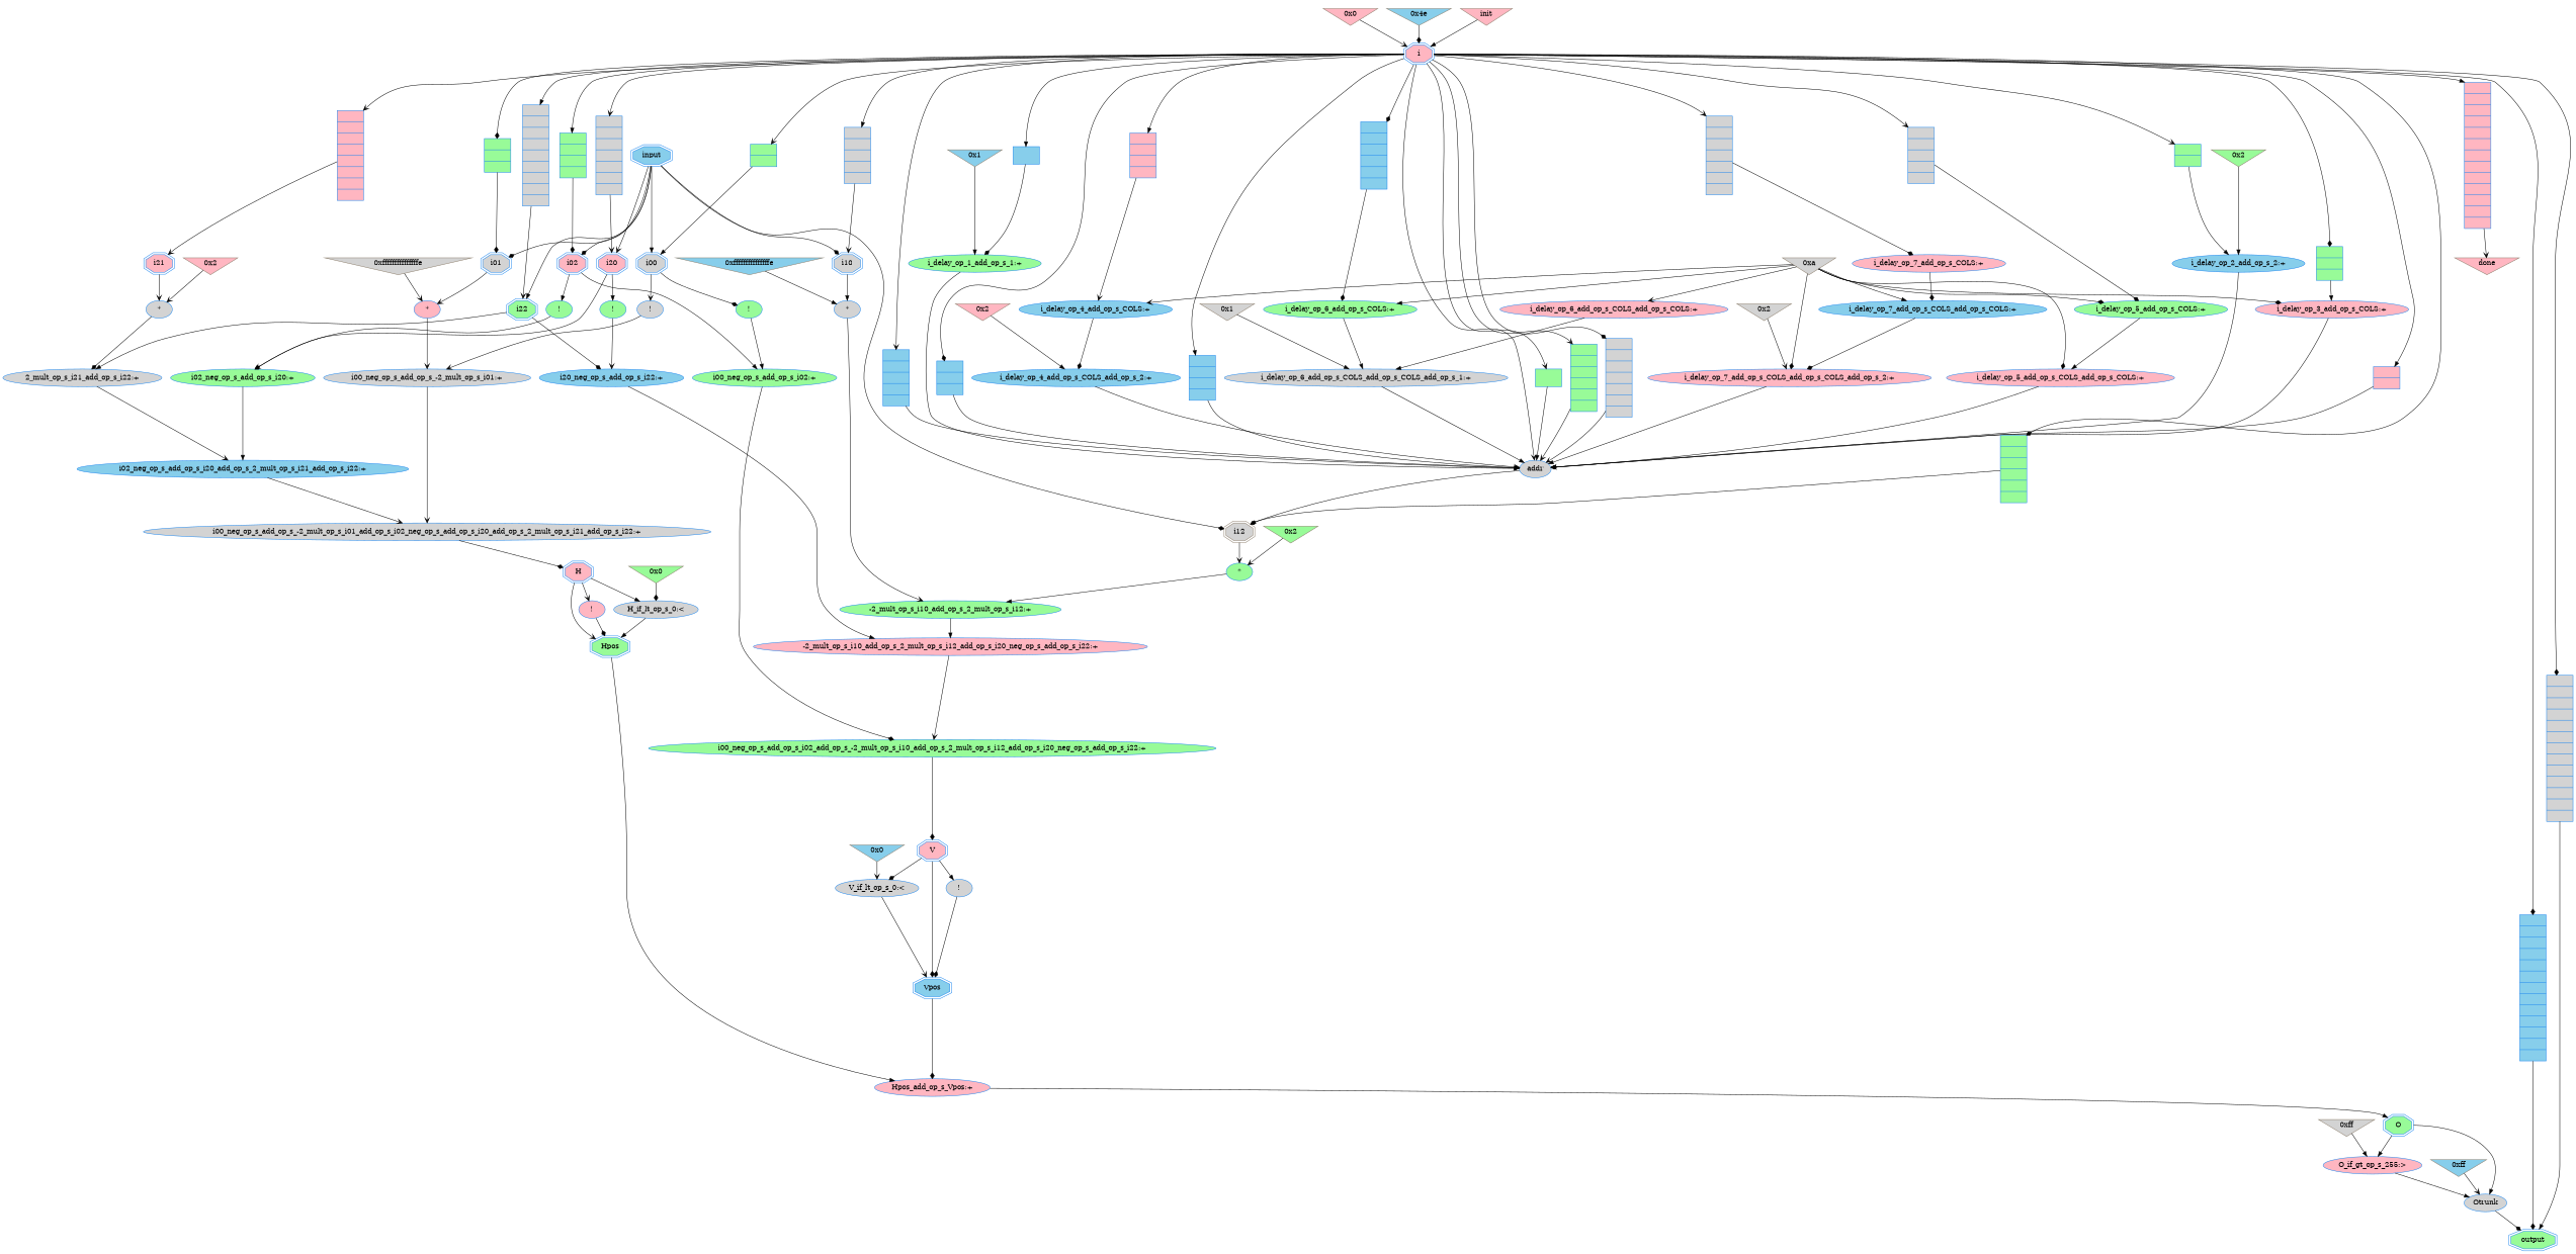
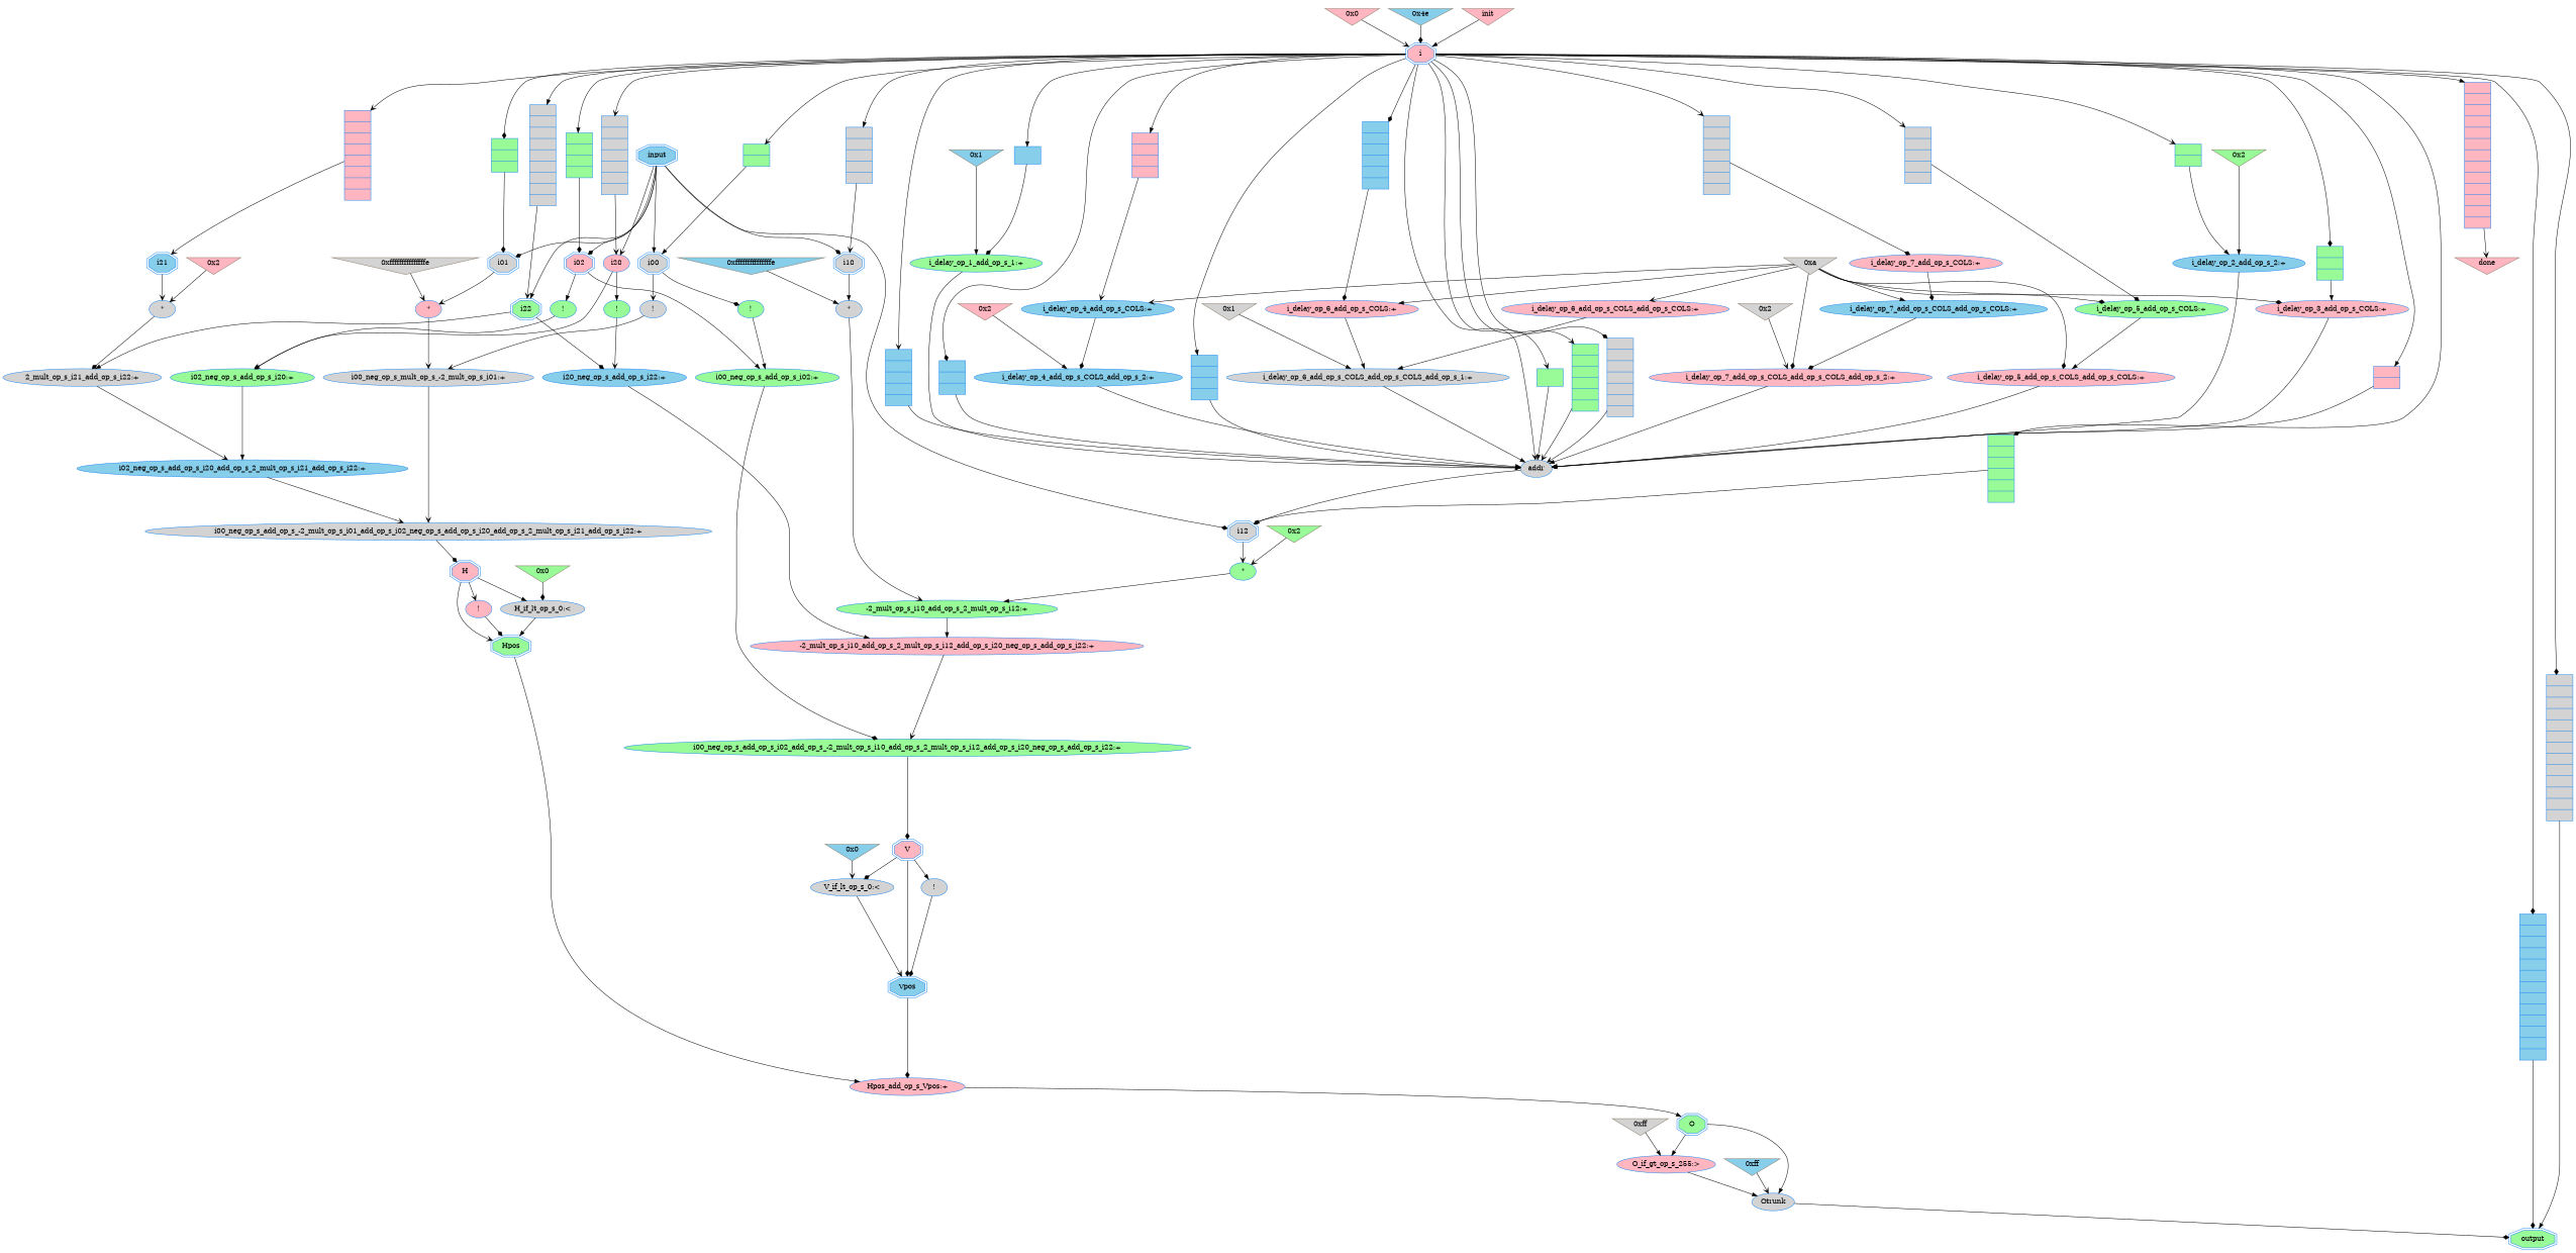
  digraph {
    node [color=dodgerblue2 fillcolor=lightgrey shape=ellipse style=filled]
    edge [arrowhead=normal]
    n1 [color=bisque4 label="0xfffffffffffffffe" shape=invtriangle]
    n2 [label=i01 shape=doubleoctagon]
    n3 [color=bisque4 label="0xa" shape=invtriangle]
    n4 [fillcolor=lightpink label=H shape=doubleoctagon]
    n5 [color=bisque4 fillcolor=lightpink label="0x0" shape=invtriangle]
    n6 [color=bisque4 fillcolor=palegreen label="0x0" shape=invtriangle]
    n7 [fillcolor=skyblue label="i_delay_op_7_add_op_s_COLS_add_op_s_COLS:+"]
    n8 [fillcolor=lightpink label="{|||}" shape=record]
    n9 [label="{||||}" shape=record]
    n10 [label="i00_neg_op_s_add_op_s_-2_mult_op_s_i01_add_op_s_i02_neg_op_s_add_op_s_i20_add_op_s_2_mult_op_s_i21_add_op_s_i22:+"]
    n11 [fillcolor=palegreen label=O shape=doubleoctagon]
    n12 [fillcolor=palegreen label="*"]
    n13 [fillcolor=palegreen label="i00_neg_op_s_add_op_s_i02:+"]
    n14 [fillcolor=palegreen label="!"]
    n15 [fillcolor=palegreen label=output shape=doubleoctagon]
-   n16 [color=bisque4 label=i12 shape=doubleoctagon]
+   n16 [label=i12 shape=doubleoctagon]
    n17 [color=bisque4 fillcolor=skyblue label="0x1" shape=invtriangle]
    n18 [fillcolor=lightpink label="i_delay_op_3_add_op_s_COLS:+"]
    n19 [color=bisque4 fillcolor=skyblue label="0xfffffffffffffffe" shape=invtriangle]
    n20 [fillcolor=skyblue label="i_delay_op_4_add_op_s_COLS_add_op_s_2:+"]
    n21 [color=bisque4 fillcolor=skyblue label="0xff" shape=invtriangle]
    n22 [label="{||||}" shape=record]
    n23 [fillcolor=palegreen label="{||}" shape=record]
    n24 [label="{||||||}" shape=record]
    n25 [label="{||||||}" shape=record]
    n26 [fillcolor=lightpink label="O_if_gt_op_s_255:>"]
    n27 [label="{||||||||||||}" shape=record]
    n28 [fillcolor=palegreen label="i_delay_op_1_add_op_s_1:+"]
    n29 [fillcolor=lightpink label="{|}" shape=record]
    n30 [color=bisque4 label="0x1" shape=invtriangle]
    n31 [fillcolor=skyblue label="{||||}" shape=record]
    n32 [label="i_delay_op_6_add_op_s_COLS_add_op_s_COLS_add_op_s_1:+"]
    n33 [fillcolor=palegreen label="i02_neg_op_s_add_op_s_i20:+"]
-   n34 [label="i00_neg_op_s_add_op_s_-2_mult_op_s_i01:+"]
+   n34 [label="i00_neg_op_s_mult_op_s_-2_mult_op_s_i01:+"]
    n35 [label="!"]
    n36 [label="2_mult_op_s_i21_add_op_s_i22:+"]
-   n37 [fillcolor=lightpink label=i20 shape=doubleoctagon]
+   n37 [fillcolor=lightpink label=i20]
    n38 [fillcolor=palegreen label=i22 shape=doubleoctagon]
    n39 [color=bisque4 fillcolor=lightpink label=done shape=invtriangle]
    n40 [label=Otrunk]
    n41 [fillcolor=palegreen label="{|}" shape=record]
    n42 [fillcolor=lightpink label="{|||||||}" shape=record]
    n43 [label="{||||||}" shape=record]
-   n44 [fillcolor=palegreen label="i_delay_op_6_add_op_s_COLS:+"]
+   n44 [fillcolor=lightpink label="i_delay_op_6_add_op_s_COLS:+"]
    n45 [fillcolor=palegreen label="i00_neg_op_s_add_op_s_i02_add_op_s_-2_mult_op_s_i10_add_op_s_2_mult_op_s_i12_add_op_s_i20_neg_op_s_add_op_s_i22:+"]
    n46 [label=i10 shape=doubleoctagon]
    n47 [label="V_if_lt_op_s_0:<"]
    n48 [fillcolor=lightpink label="!"]
    n49 [fillcolor=skyblue label=Vpos shape=doubleoctagon]
    n50 [fillcolor=skyblue label="i02_neg_op_s_add_op_s_i20_add_op_s_2_mult_op_s_i21_add_op_s_i22:+"]
    n51 [fillcolor=palegreen label="{|||||}" shape=record]
    n52 [fillcolor=palegreen label="{|}" shape=record]
    n53 [color=bisque4 label="0xff" shape=invtriangle]
    n54 [fillcolor=skyblue label="{||}" shape=record]
    n55 [color=bisque4 fillcolor=palegreen label="0x2" shape=invtriangle]
    n56 [fillcolor=skyblue label="{|||}" shape=record]
    n57 [fillcolor=palegreen label="{||}" shape=record]
    n58 [color=bisque4 fillcolor=skyblue label="0x4e" shape=invtriangle]
    n59 [fillcolor=lightpink label="{||||||||||||}" shape=record]
    n60 [color=bisque4 fillcolor=palegreen label="0x2" shape=invtriangle]
    n61 [fillcolor=skyblue label="{||||||||||||}" shape=record]
    n62 [fillcolor=palegreen label="{|||}" shape=record]
    n63 [fillcolor=skyblue label="i_delay_op_4_add_op_s_COLS:+"]
    n64 [fillcolor=palegreen label="i_delay_op_5_add_op_s_COLS:+"]
    n65 [color=bisque4 fillcolor=skyblue label="0x0" shape=invtriangle]
    n66 [fillcolor=lightpink label="i_delay_op_7_add_op_s_COLS_add_op_s_COLS_add_op_s_2:+"]
    n67 [label=i00 shape=doubleoctagon]
    n68 [fillcolor=lightpink label=i02 shape=doubleoctagon]
    n69 [fillcolor=skyblue label=input shape=doubleoctagon]
    n70 [label=addr]
    n71 [color=bisque4 fillcolor=lightpink label="0x2" shape=invtriangle]
    n72 [color=bisque4 label="0x2" shape=invtriangle]
    n73 [fillcolor=palegreen label="!"]
    n74 [fillcolor=skyblue label="i20_neg_op_s_add_op_s_i22:+"]
    n75 [label="*"]
    n76 [fillcolor=palegreen label="-2_mult_op_s_i10_add_op_s_2_mult_op_s_i12:+"]
    n77 [fillcolor=palegreen label="!"]
    n78 [fillcolor=lightpink label="i_delay_op_6_add_op_s_COLS_add_op_s_COLS:+"]
    n79 [fillcolor=lightpink label="i_delay_op_7_add_op_s_COLS:+"]
    n80 [label="{||||||||}" shape=record]
    n81 [fillcolor=lightpink label=i shape=doubleoctagon]
    n82 [fillcolor=skyblue label="i_delay_op_2_add_op_s_2:+"]
    n83 [fillcolor=skyblue label="{}" shape=record]
    n84 [fillcolor=palegreen label="{}" shape=record]
    n85 [fillcolor=palegreen label=Hpos shape=doubleoctagon]
    n86 [label="H_if_lt_op_s_0:<"]
    n87 [fillcolor=lightpink label="Hpos_add_op_s_Vpos:+"]
    n88 [label="!"]
    n89 [fillcolor=lightpink label="-2_mult_op_s_i10_add_op_s_2_mult_op_s_i12_add_op_s_i20_neg_op_s_add_op_s_i22:+"]
    n90 [label="*"]
    n91 [fillcolor=lightpink label="*"]
    n92 [fillcolor=skyblue label="{|||||}" shape=record]
    n93 [fillcolor=palegreen label="{|||||}" shape=record]
    n94 [fillcolor=lightpink label="i_delay_op_5_add_op_s_COLS_add_op_s_COLS:+"]
    n95 [color=bisque4 fillcolor=lightpink label="0x2" shape=invtriangle]
    n96 [fillcolor=lightpink label=V shape=doubleoctagon]
-   n97 [fillcolor=lightpink label=i21 shape=doubleoctagon]
+   n97 [fillcolor=skyblue label=i21 shape=doubleoctagon]
    n98 [color=bisque4 fillcolor=lightpink label=init shape=invtriangle]
    subgraph sub_1 {
      n1
      n2
      n3
      n4
      n5
      n6
      n7
      n8
      n9
      n10
      n11
      n12
      n13
      n14
      n15
      n16
      n17
      n18
      n19
      n20
      n21
      n22
      n23
      n24
      n25
      n26
      n27
      n28
      n29
      n30
      n31
      n32
      n33
      n34
      n35
      n36
      n37
      n38
      n39
      n40
      n41
      n42
      n43
      n44
      n45
      n46
      n47
      n48
      n49
      n50
      n51
      n52
      n53
      n54
      n55
      n56
      n57
      n58
      n59
      n60
      n61
      n62
      n63
      n64
      n65
      n66
      n67
      n68
      n69
      n70
      n71
      n72
      n73
      n74
      n75
      n76
      n77
      n78
      n79
      n80
      n81
      n82
      n83
      n84
      n85
      n86
      n87
      n88
      n89
      n90
      n91
      n92
      n93
      n94
      n95
      n96
      n97
      n98
    }
    n1 -> n91 [arrowhead=vee]
    n2 -> n91 [arrowhead=vee]
    n3 -> n7
    n3 -> n18 [arrowhead=diamond]
    n3 -> n44
    n3 -> n63 [arrowhead=vee]
    n3 -> n64 [arrowhead=diamond]
    n3 -> n66 [arrowhead=diamond]
    n3 -> n78 [arrowhead=vee]
    n3 -> n94 [arrowhead=diamond]
    n4 -> n48 [arrowhead=vee]
    n4 -> n85 [arrowhead=vee]
    n4 -> n86
    n5 -> n81 [arrowhead=vee]
    n6 -> n86 [arrowhead=diamond]
    n7 -> n66 [arrowhead=diamond]
    n8 -> n63 [arrowhead=vee]
    n9 -> n64 [arrowhead=diamond]
    n10 -> n4 [arrowhead=diamond]
    n11 -> n26
    n11 -> n40
    n12 -> n76
    n13 -> n45 [arrowhead=diamond]
    n14 -> n74 [arrowhead=vee]
    n16 -> n12 [arrowhead=vee]
    n17 -> n28
    n18 -> n70 [arrowhead=vee]
    n19 -> n75
    n20 -> n70 [arrowhead=vee]
    n21 -> n40 [arrowhead=vee]
    n22 -> n46 [arrowhead=vee]
    n23 -> n2 [arrowhead=diamond]
    n24 -> n70 [arrowhead=vee]
    n25 -> n37 [arrowhead=vee]
    n26 -> n40
    n27 -> n15
    n28 -> n70
    n29 -> n70
    n30 -> n32
    n31 -> n70 [arrowhead=vee]
    n32 -> n70
    n33 -> n50
    n34 -> n10 [arrowhead=vee]
    n35 -> n34 [arrowhead=vee]
    n36 -> n50 [arrowhead=vee]
    n37 -> n14
    n37 -> n33 [arrowhead=vee]
    n38 -> n36
    n38 -> n74 [arrowhead=diamond]
    n40 -> n15 [arrowhead=diamond]
    n41 -> n82
    n42 -> n97 [arrowhead=vee]
    n43 -> n79 [arrowhead=diamond]
    n44 -> n32
    n45 -> n96 [arrowhead=diamond]
    n46 -> n75
    n47 -> n49 [arrowhead=vee]
    n48 -> n85 [arrowhead=diamond]
    n49 -> n87 [arrowhead=diamond]
    n50 -> n10 [arrowhead=vee]
    n51 -> n16 [arrowhead=diamond]
    n52 -> n67
    n53 -> n26
    n54 -> n70
    n55 -> n12 [arrowhead=vee]
    n56 -> n70
    n57 -> n18
    n58 -> n81 [arrowhead=diamond]
    n59 -> n39 [arrowhead=vee]
    n60 -> n82
    n61 -> n15 [arrowhead=diamond]
    n62 -> n68 [arrowhead=diamond]
    n63 -> n20 [arrowhead=diamond]
    n64 -> n94
    n65 -> n47 [arrowhead=vee]
    n66 -> n70
    n67 -> n35 [arrowhead=vee]
    n67 -> n73 [arrowhead=diamond]
    n68 -> n13
    n68 -> n77
    n69 -> n2 [arrowhead=diamond]
    n69 -> n16 [arrowhead=diamond]
    n69 -> n37 [arrowhead=vee]
    n69 -> n38
    n69 -> n46 [arrowhead=diamond]
    n69 -> n67
    n69 -> n68 [arrowhead=diamond]
    n70 -> n16
    n71 -> n90 [arrowhead=vee]
    n72 -> n66 [arrowhead=vee]
    n73 -> n13
    n74 -> n89
    n75 -> n76 [arrowhead=vee]
    n76 -> n89
    n77 -> n33 [arrowhead=diamond]
    n78 -> n32
    n79 -> n7 [arrowhead=diamond]
    n80 -> n38 [arrowhead=vee]
    n81 -> n8 [headport=input]
    n81 -> n9 [arrowhead=vee headport=input]
    n81 -> n22 [headport=input]
    n81 -> n23 [arrowhead=diamond headport=input]
    n81 -> n24 [arrowhead=diamond headport=input]
    n81 -> n25 [arrowhead=vee headport=input]
    n81 -> n27 [arrowhead=diamond headport=input]
    n81 -> n29 [headport=input]
    n81 -> n31 [arrowhead=vee headport=input]
    n81 -> n41 [arrowhead=vee headport=input]
    n81 -> n42 [arrowhead=vee headport=input]
    n81 -> n43 [arrowhead=vee headport=input]
    n81 -> n51 [arrowhead=diamond headport=input]
    n81 -> n52 [arrowhead=vee headport=input]
    n81 -> n54 [arrowhead=diamond headport=input]
    n81 -> n56 [headport=input]
    n81 -> n57 [arrowhead=diamond headport=input]
    n81 -> n59 [headport=input]
    n81 -> n61 [arrowhead=diamond headport=input]
    n81 -> n62 [headport=input]
    n81 -> n70 [arrowhead=vee]
    n81 -> n80 [headport=input]
    n81 -> n83 [headport=input]
    n81 -> n84 [arrowhead=vee headport=input]
    n81 -> n92 [arrowhead=diamond headport=input]
    n81 -> n93 [arrowhead=vee headport=input]
    n82 -> n70
    n83 -> n28 [arrowhead=diamond]
    n84 -> n70
    n85 -> n87
    n86 -> n85
    n87 -> n11
    n88 -> n49 [arrowhead=diamond]
    n89 -> n45 [arrowhead=vee]
    n90 -> n36 [arrowhead=diamond]
    n91 -> n34 [arrowhead=vee]
    n92 -> n44 [arrowhead=diamond]
    n93 -> n70 [arrowhead=vee]
    n94 -> n70 [arrowhead=diamond]
    n95 -> n20
    n96 -> n47 [arrowhead=diamond]
    n96 -> n49 [arrowhead=diamond]
    n96 -> n88
    n97 -> n90 [arrowhead=vee]
    n98 -> n81
  }
